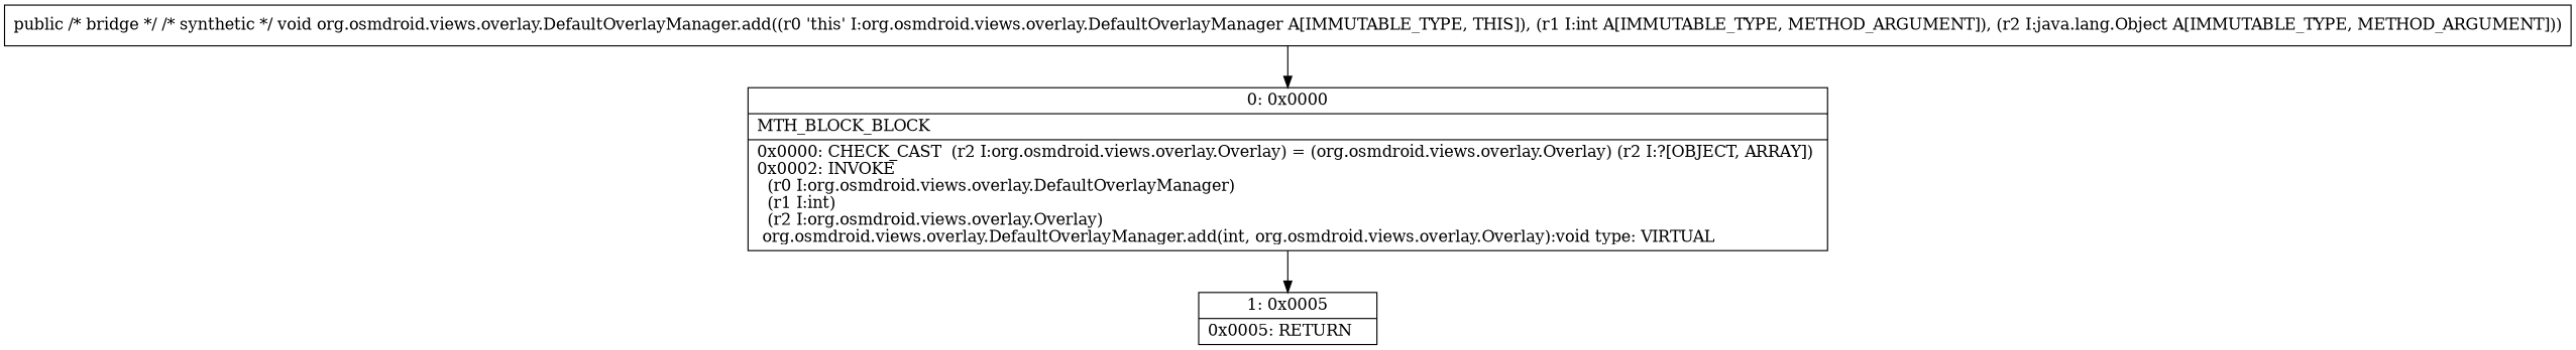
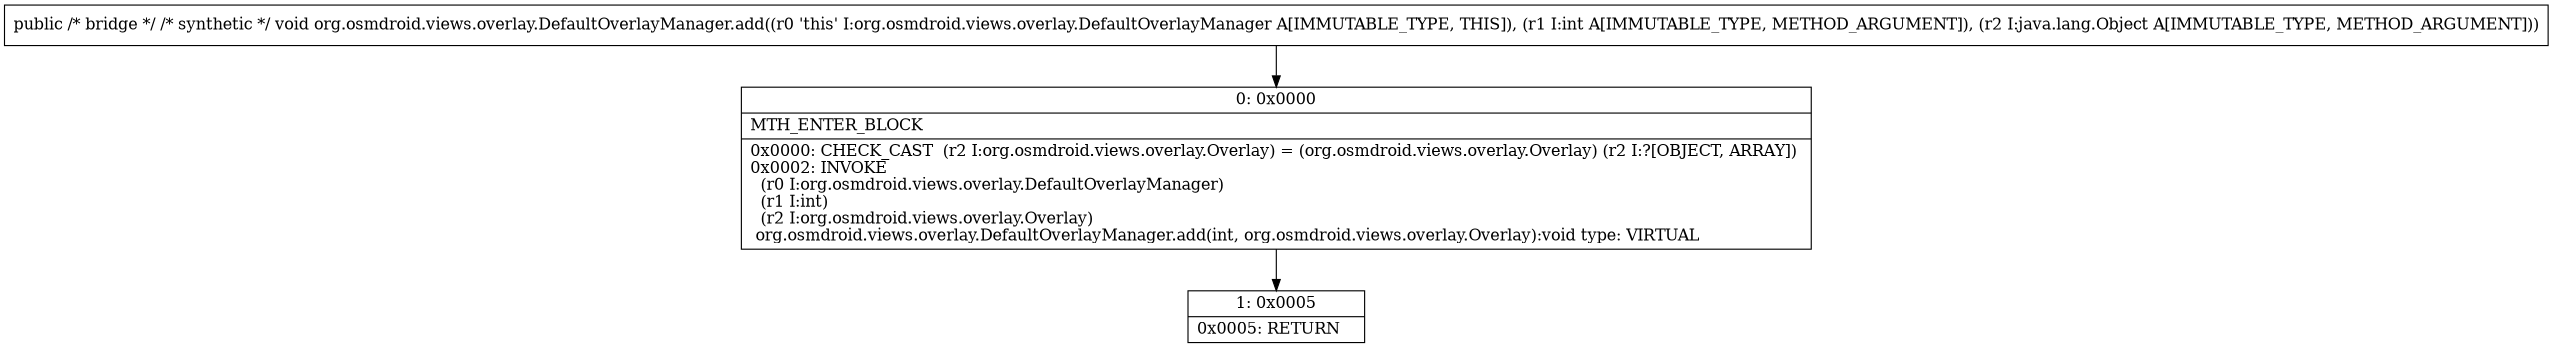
  digraph {
    node [shape=record]
-   n1 [label="{0\:\ 0x0000|MTH_BLOCK_BLOCK\l|0x0000: CHECK_CAST  (r2 I:org.osmdroid.views.overlay.Overlay) = (org.osmdroid.views.overlay.Overlay) (r2 I:?[OBJECT, ARRAY]) \l0x0002: INVOKE  \l  (r0 I:org.osmdroid.views.overlay.DefaultOverlayManager)\l  (r1 I:int)\l  (r2 I:org.osmdroid.views.overlay.Overlay)\l org.osmdroid.views.overlay.DefaultOverlayManager.add(int, org.osmdroid.views.overlay.Overlay):void type: VIRTUAL \l}"]
+   n1 [label="{0\:\ 0x0000|MTH_ENTER_BLOCK\l|0x0000: CHECK_CAST  (r2 I:org.osmdroid.views.overlay.Overlay) = (org.osmdroid.views.overlay.Overlay) (r2 I:?[OBJECT, ARRAY]) \l0x0002: INVOKE  \l  (r0 I:org.osmdroid.views.overlay.DefaultOverlayManager)\l  (r1 I:int)\l  (r2 I:org.osmdroid.views.overlay.Overlay)\l org.osmdroid.views.overlay.DefaultOverlayManager.add(int, org.osmdroid.views.overlay.Overlay):void type: VIRTUAL \l}"]
    n2 [label="{1\:\ 0x0005|0x0005: RETURN   \l}"]
    n3 [label="{public \/* bridge *\/ \/* synthetic *\/ void org.osmdroid.views.overlay.DefaultOverlayManager.add((r0 'this' I:org.osmdroid.views.overlay.DefaultOverlayManager A[IMMUTABLE_TYPE, THIS]), (r1 I:int A[IMMUTABLE_TYPE, METHOD_ARGUMENT]), (r2 I:java.lang.Object A[IMMUTABLE_TYPE, METHOD_ARGUMENT])) }"]
    n1 -> n2
    n3 -> n1
  }
